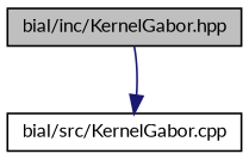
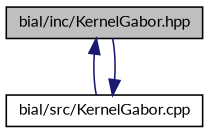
  digraph {
    fontname=Lato
    node [color=black fontname=Lato fontsize=10 shape=record style=filled]
    edge [color=midnightblue dir=back fontname=Lato fontsize=10 labelfontname=Helvetica labelfontsize=10 style=solid]
    n1 [fillcolor=grey75 fontcolor=black height=0.2 label="bial/inc/KernelGabor.hpp" width=0.4]
    n2 [fillcolor=white height=0.2 label="bial/src/KernelGabor.cpp" width=0.4]
+   n1 -> n2
    n2 -> n1
  }
